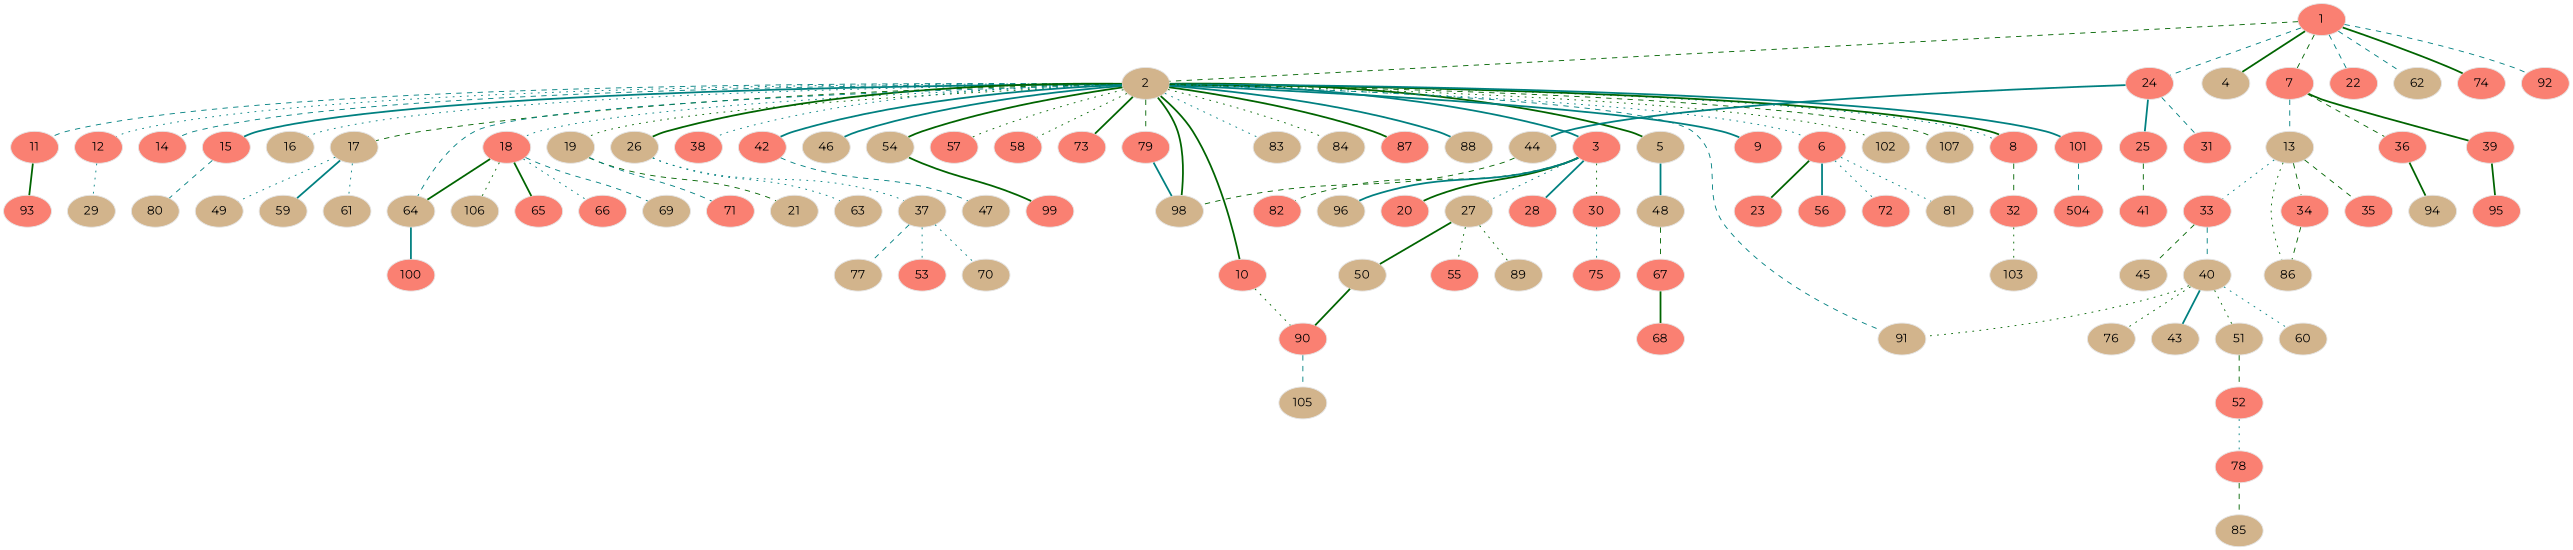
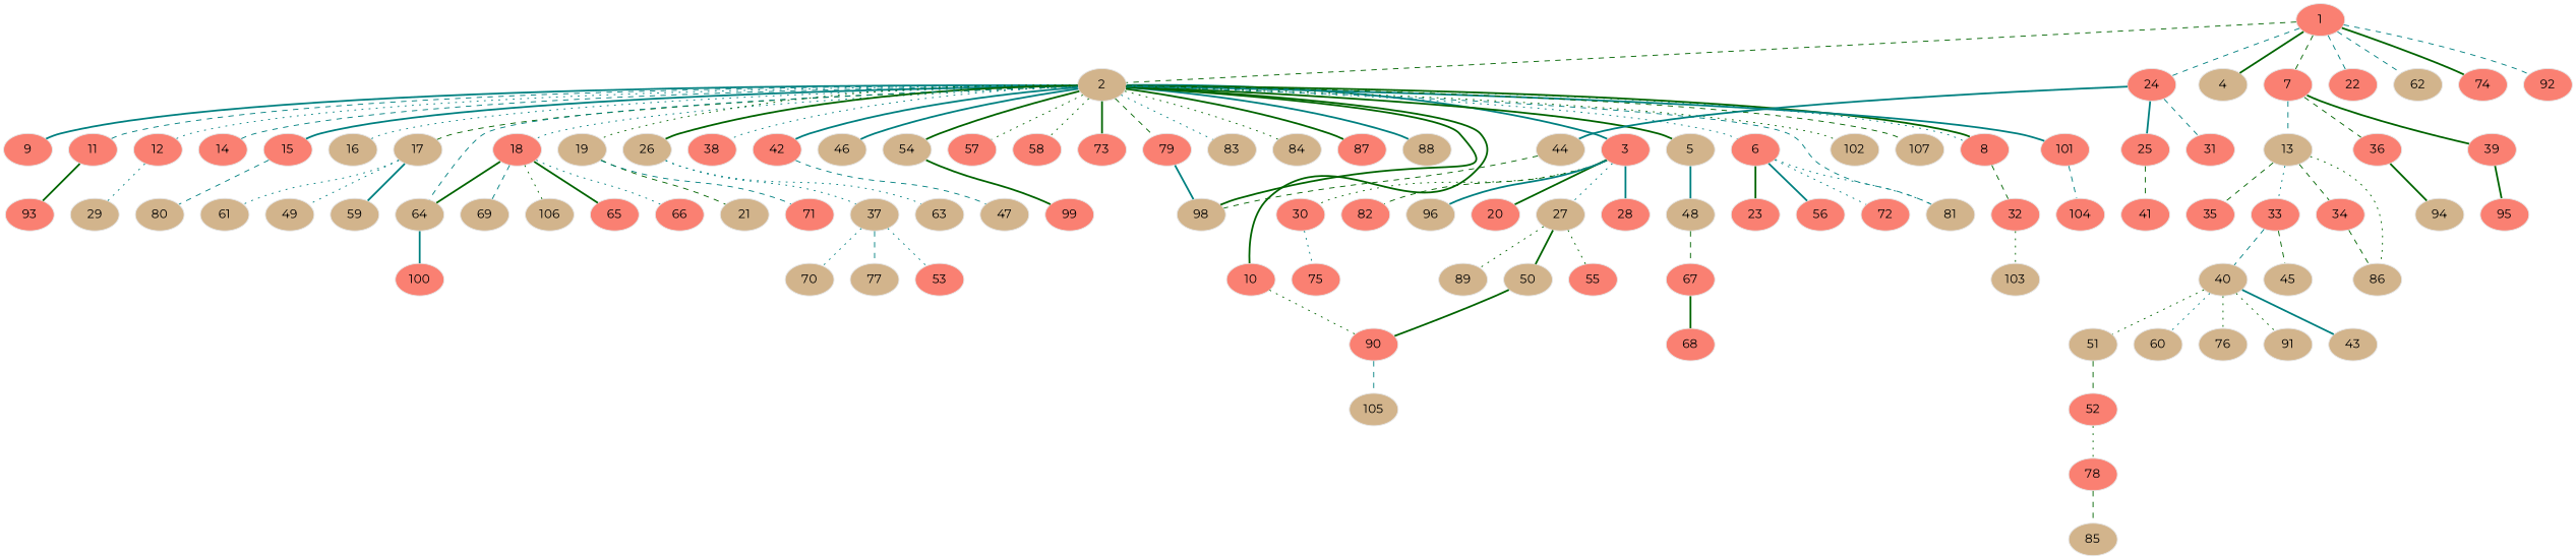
  graph {
    fontname=Montserrat
    node [color=gray90 fillcolor=salmon fontname=Montserrat style=filled]
    edge [color=teal fontname=Montserrat style=bold]
    2 [fillcolor=tan]
    1
    4 [fillcolor=tan]
    7
    22
    24
    62 [fillcolor=tan]
    74
    92
    3
    5 [fillcolor=tan]
    6
    8
    9
    10
    11
    12
    14
    15
    16 [fillcolor=tan]
    17 [fillcolor=tan]
    18
    19 [fillcolor=tan]
    26 [fillcolor=tan]
    38
    42
    46 [fillcolor=tan]
    54 [fillcolor=tan]
    57
    58
    64 [fillcolor=tan]
    73
    79
    83 [fillcolor=tan]
    84 [fillcolor=tan]
    87
    88 [fillcolor=tan]
    91 [fillcolor=tan]
    98 [fillcolor=tan]
    101
    102 [fillcolor=tan]
    107 [fillcolor=tan]
    13 [fillcolor=tan]
    36
    39
    25
    31
    44 [fillcolor=tan]
    20
    27 [fillcolor=tan]
    28
    30
    82
    96 [fillcolor=tan]
    48 [fillcolor=tan]
    23
    56
    72
    81 [fillcolor=tan]
    32
    90
    93
    29 [fillcolor=tan]
    33
    34
    35
    86 [fillcolor=tan]
    80 [fillcolor=tan]
    49 [fillcolor=tan]
    59 [fillcolor=tan]
    61 [fillcolor=tan]
    65
    66
    69 [fillcolor=tan]
    106 [fillcolor=tan]
    21 [fillcolor=tan]
    71
    37 [fillcolor=tan]
    63 [fillcolor=tan]
    47 [fillcolor=tan]
    99
    100
-   104 [label=504]
+   104
    50 [fillcolor=tan]
    55
    89 [fillcolor=tan]
    75
    67
    94 [fillcolor=tan]
    95
    103 [fillcolor=tan]
    105 [fillcolor=tan]
    40 [fillcolor=tan]
    45 [fillcolor=tan]
    41
    53
    70 [fillcolor=tan]
    77 [fillcolor=tan]
    43 [fillcolor=tan]
    51 [fillcolor=tan]
    60 [fillcolor=tan]
    76 [fillcolor=tan]
    52
    68
    78
    85 [fillcolor=tan]
    2 -- 3
    2 -- 5 [color=darkgreen]
    2 -- 6 [style=dotted]
    2 -- 8 [style=dotted]
    2 -- 8 [color=darkgreen]
    2 -- 9
    2 -- 10 [color=darkgreen]
    2 -- 11 [style=dashed]
    2 -- 12 [style=dotted]
    2 -- 14 [style=dashed]
    2 -- 15
    2 -- 16 [style=dotted]
    2 -- 17 [color=darkgreen style=dashed]
    2 -- 18 [style=dotted]
    2 -- 19 [color=darkgreen style=dotted]
    2 -- 26 [color=darkgreen]
    2 -- 38 [style=dotted]
    2 -- 42
    2 -- 46
    2 -- 54 [color=darkgreen]
    2 -- 57 [color=darkgreen style=dotted]
    2 -- 58 [color=darkgreen style=dotted]
    2 -- 64 [style=dashed]
    2 -- 73 [color=darkgreen]
    2 -- 79 [color=darkgreen style=dashed]
    2 -- 83 [style=dotted]
    2 -- 84 [color=darkgreen style=dotted]
    2 -- 87 [color=darkgreen]
    2 -- 88
-   2 -- 91 [style=dashed]
+   2 -- 81 [style=dashed]
    2 -- 98 [color=darkgreen]
    2 -- 101
    2 -- 102 [color=darkgreen style=dotted]
    2 -- 107 [color=darkgreen style=dashed]
    1 -- 2 [color=darkgreen style=dashed]
    1 -- 4 [color=darkgreen]
    1 -- 7 [color=darkgreen style=dashed]
    1 -- 22 [style=dashed]
    1 -- 24 [style=dashed]
    1 -- 62 [style=dashed]
    1 -- 74 [color=darkgreen]
    1 -- 92 [style=dashed]
    7 -- 13 [style=dashed]
    7 -- 36 [color=darkgreen style=dashed]
    7 -- 39 [color=darkgreen]
    24 -- 25
    24 -- 31 [style=dashed]
    24 -- 44
    3 -- 20 [color=darkgreen]
    3 -- 27 [style=dotted]
    3 -- 28
    3 -- 30 [color=darkgreen style=dotted]
    3 -- 82 [color=darkgreen style=dashed]
    3 -- 96
    5 -- 48
    6 -- 23 [color=darkgreen]
    6 -- 56
    6 -- 72 [style=dotted]
    6 -- 81 [style=dotted]
    8 -- 32 [color=darkgreen style=dashed]
    10 -- 90 [color=darkgreen style=dotted]
    11 -- 93 [color=darkgreen]
    12 -- 29 [style=dotted]
    15 -- 80 [style=dashed]
    17 -- 49 [style=dotted]
    17 -- 59
    17 -- 61 [style=dotted]
    18 -- 64 [color=darkgreen]
    18 -- 65 [color=darkgreen]
    18 -- 66 [style=dotted]
    18 -- 69 [style=dashed]
    18 -- 106 [color=darkgreen style=dotted]
    19 -- 21 [color=darkgreen style=dashed]
    19 -- 71 [style=dashed]
    26 -- 37 [style=dotted]
    26 -- 63 [style=dotted]
    42 -- 47 [style=dashed]
    54 -- 99 [color=darkgreen]
    64 -- 100
    79 -- 98
    101 -- 104 [style=dashed]
    13 -- 33 [style=dotted]
    13 -- 34 [color=darkgreen style=dashed]
    13 -- 35 [color=darkgreen style=dashed]
    13 -- 86 [color=darkgreen style=dotted]
    36 -- 94 [color=darkgreen]
    39 -- 95 [color=darkgreen]
    25 -- 41 [color=darkgreen style=dashed]
    44 -- 98 [color=darkgreen style=dashed]
    27 -- 50 [color=darkgreen]
    27 -- 55 [color=darkgreen style=dotted]
    27 -- 89 [color=darkgreen style=dotted]
    30 -- 75 [style=dotted]
    48 -- 67 [color=darkgreen style=dashed]
    32 -- 103 [color=darkgreen style=dotted]
    90 -- 105 [style=dashed]
    33 -- 40 [style=dashed]
    33 -- 45 [color=darkgreen style=dashed]
    34 -- 86 [color=darkgreen style=dashed]
    37 -- 53 [style=dotted]
    37 -- 70 [style=dotted]
    37 -- 77 [style=dashed]
    50 -- 90 [color=darkgreen]
    67 -- 68 [color=darkgreen]
    40 -- 91 [color=darkgreen style=dotted]
    40 -- 43
    40 -- 51 [color=darkgreen style=dotted]
    40 -- 60 [style=dotted]
    40 -- 76 [color=darkgreen style=dotted]
    51 -- 52 [color=darkgreen style=dashed]
-   52 -- 78 [style=dotted]
+   52 -- 78 [color=darkgreen style=dotted]
    78 -- 85 [color=darkgreen style=dashed]
  }
